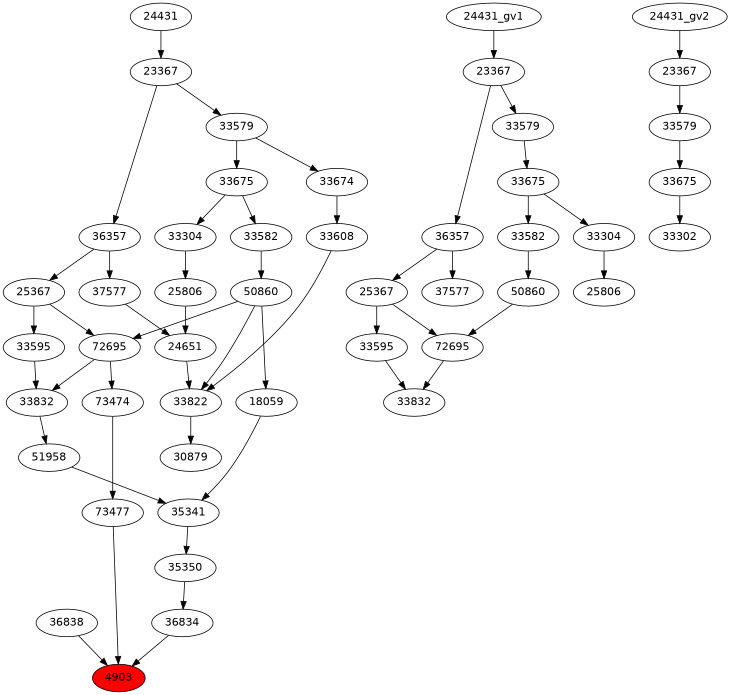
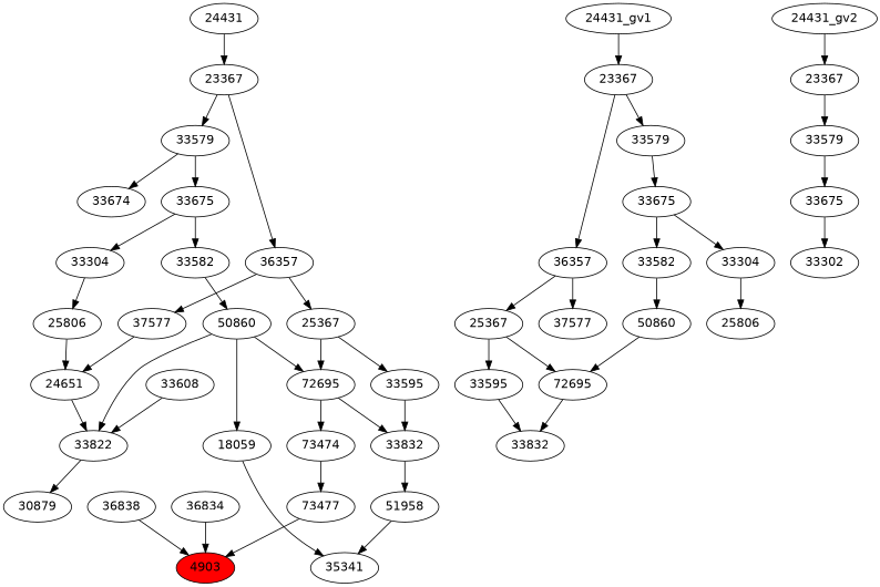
  strict digraph {
    fontname="DejaVu Sans"
    node [fontname="DejaVu Sans"]
    edge [fontname="DejaVu Sans"]
    n1 [fillcolor=red label=4903 style=filled]
    n2 [label=36838]
    n3 [label=73477]
    n4 [label=36834]
-   n5 [label=35350]
    n6 [label=73474]
    n7 [label=30879]
    n8 [label=35341]
    n9 [label=72695]
    n10 [label=33832]
    n11 [label=51958]
    n12 [label=33822]
    n13 [label=18059]
    n14 [label=50860]
    n15 [label=25367]
    n16 [label=33595]
    n17 [label=24651]
    n18 [label=33582]
    n19 [label=36357]
    n20 [label=37577]
    n21 [label=25806]
    n22 [label=33608]
    n23 [label=33675]
    n24 [label=33304]
    n25 [label=23367]
    n26 [label=33579]
    n27 [label=33674]
    n28 [label=24431]
    n29 [label=72695]
    n30 [label=33832]
    n31 [label=50860]
    n32 [label=25367]
    n33 [label=33595]
    n34 [label=33582]
    n35 [label=36357]
    n36 [label=37577]
    n37 [label=33675]
    n38 [label=33304]
    n39 [label=25806]
    n40 [label=23367]
    n41 [label=33579]
    "24431_gv1"
    n43 [label=33302]
    n44 [label=33675]
    n45 [label=33579]
    n46 [label=23367]
    "24431_gv2"
    subgraph sub_1 {
      n1
      n2
      n3
      n4
-     n5
      n6
      n7
      n8
      n9
      n10
      n11
      n12
      n13
      n14
      n15
      n16
      n17
      n18
      n19
      n20
      n21
      n22
      n23
      n24
      n25
      n26
      n27
      n28
    }
    subgraph sub_2 {
      n29
      n30
      n31
      n32
      n33
      n34
      n35
      n36
      n37
      n38
      n39
      n40
      n41
      "24431_gv1"
    }
    subgraph sub_3 {
      n43
      n44
      n45
      n46
      "24431_gv2"
    }
    n2 -> n1
    n3 -> n1
    n4 -> n1
-   n5 -> n4
    n6 -> n3
-   n8 -> n5
    n9 -> n6
    n9 -> n10
    n10 -> n11
    n11 -> n8
    n12 -> n7
    n13 -> n8
    n14 -> n9
    n14 -> n12
    n14 -> n13
    n15 -> n9
    n15 -> n16
    n16 -> n10
    n17 -> n12
    n18 -> n14
    n19 -> n15
    n19 -> n20
    n20 -> n17
    n21 -> n17
    n22 -> n12
    n23 -> n18
    n23 -> n24
    n24 -> n21
    n25 -> n19
    n25 -> n26
    n26 -> n23
    n26 -> n27
-   n27 -> n22
    n28 -> n25
    n29 -> n30
    n31 -> n29
    n32 -> n29
    n32 -> n33
    n33 -> n30
    n34 -> n31
    n35 -> n32
    n35 -> n36
    n37 -> n34
    n37 -> n38
    n38 -> n39
    n40 -> n35
    n40 -> n41
    n41 -> n37
    "24431_gv1" -> n40
    n44 -> n43
    n45 -> n44
    n46 -> n45
    "24431_gv2" -> n46
  }
